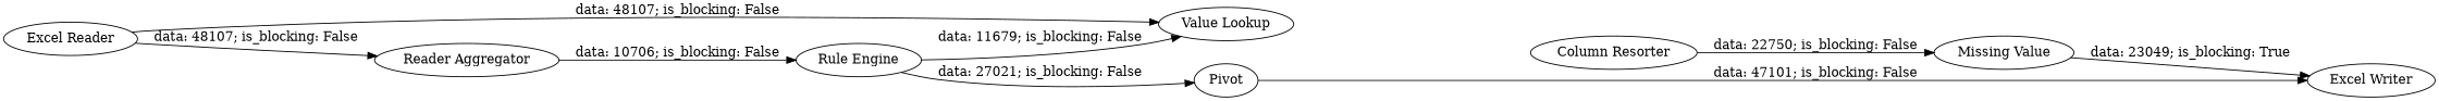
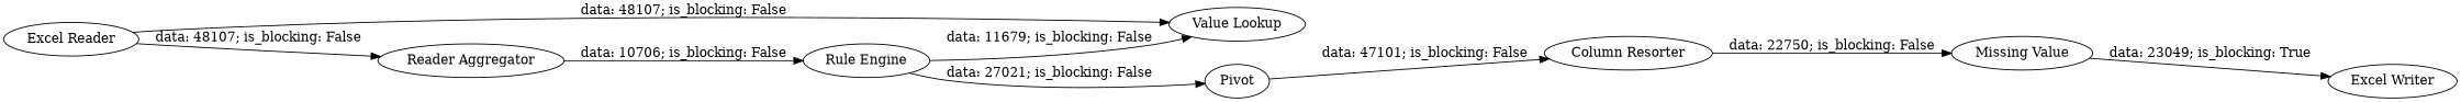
  digraph {
    rankdir=LR
    n1 [label=Pivot]
    n2 [label="Column Resorter"]
    n3 [label="Missing Value"]
    n4 [label="Excel Writer"]
    n5 [label="Rule Engine"]
    n6 [label="Value Lookup"]
    n7 [label="Reader Aggregator"]
    n8 [label="Excel Reader"]
-   n1 -> n4 [label="data: 47101; is_blocking: False"]
+   n1 -> n2 [label="data: 47101; is_blocking: False"]
    n2 -> n3 [label="data: 22750; is_blocking: False"]
    n3 -> n4 [label="data: 23049; is_blocking: True"]
    n5 -> n1 [label="data: 27021; is_blocking: False"]
    n5 -> n6 [label="data: 11679; is_blocking: False"]
    n7 -> n5 [label="data: 10706; is_blocking: False"]
    n8 -> n6 [label="data: 48107; is_blocking: False"]
    n8 -> n7 [label="data: 48107; is_blocking: False"]
  }
